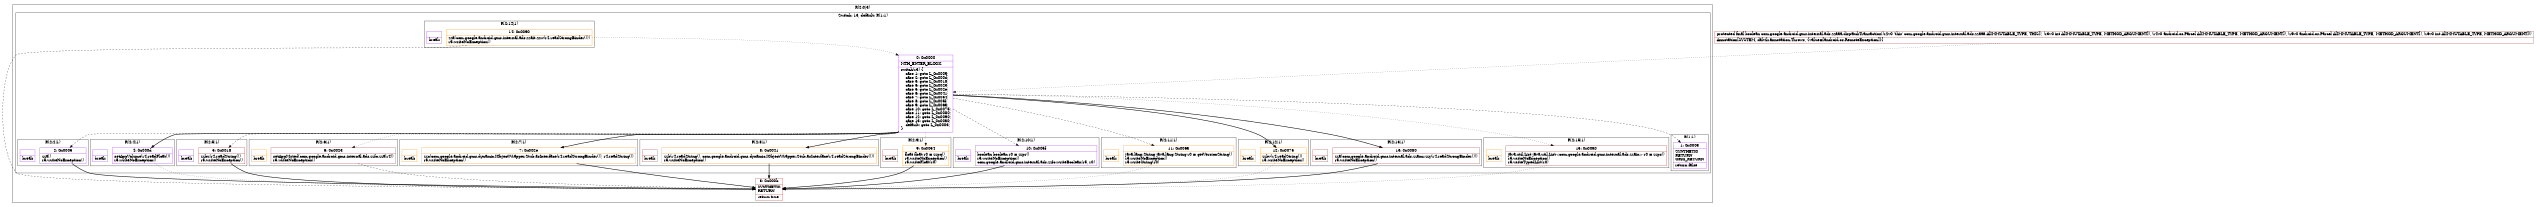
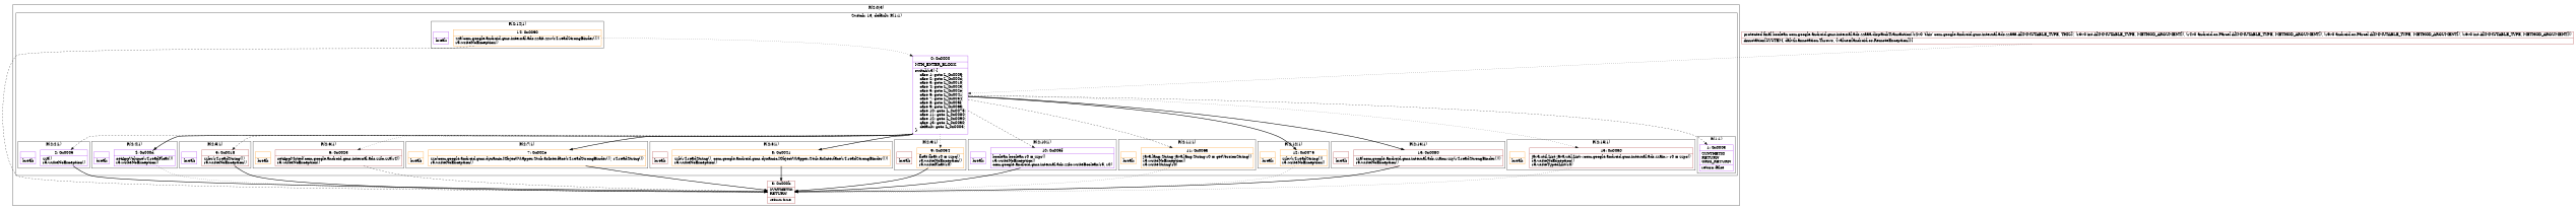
  digraph {
    node [color=darkorange shape=record]
    edge [style=bold]
    n1 [color=purple label="{2\:\ 0x0005|zza()\lr5.writeNoException()\l}"]
    n2 [color=purple label="{|break\l}"]
    n3 [color=purple label="{4\:\ 0x000d|setAppVolume(r4.readFloat())\lr5.writeNoException()\l}"]
    n4 [color=purple label="{|break\l}"]
    n5 [color=brown label="{5\:\ 0x0018|zzbu(r4.readString())\lr5.writeNoException()\l}"]
    n6 [color=purple label="{|break\l}"]
    n7 [color=brown label="{6\:\ 0x0023|setAppMuted(com.google.android.gms.internal.ads.zzfo.zza(r4))\lr5.writeNoException()\l}"]
    n8 [label="{|break\l}"]
    n9 [label="{7\:\ 0x002e|zzc(com.google.android.gms.dynamic.IObjectWrapper.Stub.asInterface(r4.readStrongBinder()), r4.readString())\lr5.writeNoException()\l}"]
    n10 [label="{|break\l}"]
    n11 [label="{8\:\ 0x0041|zzb(r4.readString(), com.google.android.gms.dynamic.IObjectWrapper.Stub.asInterface(r4.readStrongBinder()))\lr5.writeNoException()\l}"]
    n12 [color=brown label="{|break\l}"]
    n13 [label="{9\:\ 0x0054|float float r0 = zzpq()\lr3.writeNoException()\lr5.writeFloat(r0)\l}"]
    n14 [color=brown label="{|break\l}"]
    n15 [color=purple label="{10\:\ 0x005f|boolean boolean r0 = zzpr()\lr5.writeNoException()\lcom.google.android.gms.internal.ads.zzfo.writeBoolean(r5, r0)\l}"]
    n16 [color=purple label="{|break\l}"]
    n17 [label="{11\:\ 0x006a|java.lang.String java.lang.String r0 = getVersionString()\lr5.writeNoException()\lr5.writeString(r0)\l}"]
    n18 [label="{|break\l}"]
    n19 [label="{12\:\ 0x0075|zzbv(r4.readString())\lr5.writeNoException()\l}"]
    n20 [label="{|break\l}"]
    n21 [color=brown label="{13\:\ 0x0080|zza(com.google.android.gms.internal.ads.zzamr.zzy(r4.readStrongBinder()))\lr5.writeNoException()\l}"]
    n22 [color=brown label="{|break\l}"]
    n23 [label="{14\:\ 0x0090|zza(com.google.android.gms.internal.ads.zzait.zzw(r4.readStrongBinder()))\lr5.writeNoException()\l}"]
    n24 [color=purple label="{|break\l}"]
    n25 [color=brown label="{15\:\ 0x00a0|java.util.List java.util.List\<com.google.android.gms.internal.ads.zzain\> r0 = zzps()\lr5.writeNoException()\lr5.writeTypedList(r0)\l}"]
    n26 [label="{|break\l}"]
    n27 [color=purple label="{1\:\ 0x0003|SYNTHETIC\lRETURN\lORIG_RETURN\l|return false\l}"]
-   n28 [color=purple label="{0\:\ 0x0000|MTH_ENTER_BLOCK\l|switch(r3) \{\l    case 1: goto L_0x0005;\l    case 2: goto L_0x000d;\l    case 3: goto L_0x0018;\l    case 6: goto L_0x0023;\l    case 5: goto L_0x002e;\l    case 6: goto L_0x0041;\l    case 7: goto L_0x0054;\l    case 8: goto L_0x005f;\l    case 9: goto L_0x006a;\l    case 10: goto L_0x0075;\l    case 11: goto L_0x0080;\l    case 12: goto L_0x0090;\l    case 13: goto L_0x00a0;\l    default: goto L_0x0003;\l\}\l}"]
+   n28 [color=purple label="{0\:\ 0x0000|MTH_ENTER_BLOCK\l|switch(r3) \{\l    case 1: goto L_0x0005;\l    case 2: goto L_0x000d;\l    case 3: goto L_0x0018;\l    case 4: goto L_0x0023;\l    case 5: goto L_0x002e;\l    case 6: goto L_0x0041;\l    case 7: goto L_0x0054;\l    case 8: goto L_0x005f;\l    case 9: goto L_0x006a;\l    case 10: goto L_0x0075;\l    case 11: goto L_0x0080;\l    case 12: goto L_0x0090;\l    case 13: goto L_0x00a0;\l    default: goto L_0x0003;\l\}\l}"]
    n29 [color=brown label="{3\:\ 0x000b|SYNTHETIC\lRETURN\l|return true\l}"]
    n30 [color=brown label="{protected final boolean com.google.android.gms.internal.ads.zzaaa.dispatchTransaction((r2v0 'this' com.google.android.gms.internal.ads.zzaaa A[IMMUTABLE_TYPE, THIS]), (r3v0 int A[IMMUTABLE_TYPE, METHOD_ARGUMENT]), (r4v0 android.os.Parcel A[IMMUTABLE_TYPE, METHOD_ARGUMENT]), (r5v0 android.os.Parcel A[IMMUTABLE_TYPE, METHOD_ARGUMENT]), (r6v0 int A[IMMUTABLE_TYPE, METHOD_ARGUMENT]))  | Annotation[SYSTEM, dalvik.annotation.Throws, \{value=[android.os.RemoteException]\}]\l}"]
    subgraph cluster_1 {
      label="R(2:0|3)"
      n29
      subgraph cluster_2 {
        label="Switch: 13, default: R(1:1)"
        n28
        subgraph cluster_3 {
          label="R(2:2|1)"
          n1
          n2
        }
        subgraph cluster_4 {
          label="R(2:4|1)"
          n3
          n4
        }
        subgraph cluster_5 {
          label="R(2:5|1)"
          n5
          n6
        }
        subgraph cluster_6 {
          label="R(2:6|1)"
          n7
          n8
        }
        subgraph cluster_7 {
          label="R(2:7|1)"
          n9
          n10
        }
        subgraph cluster_8 {
          label="R(2:8|1)"
          n11
          n12
        }
        subgraph cluster_9 {
          label="R(2:9|1)"
          n13
          n14
        }
        subgraph cluster_10 {
          label="R(2:10|1)"
          n15
          n16
        }
        subgraph cluster_11 {
          label="R(2:11|1)"
          n17
          n18
        }
        subgraph cluster_12 {
          label="R(2:12|1)"
          n19
          n20
        }
        subgraph cluster_13 {
          label="R(2:13|1)"
          n21
          n22
        }
        subgraph cluster_14 {
          label="R(2:14|1)"
          n23
          n24
        }
        subgraph cluster_15 {
          label="R(2:15|1)"
          n25
          n26
        }
        subgraph cluster_16 {
          label="R(1:1)"
          n27
        }
      }
    }
    n1 -> n29
    n3 -> n29 [style=dotted]
    n5 -> n29
    n7 -> n29 [style=dashed]
    n9 -> n29
    n11 -> n29
    n13 -> n29
    n15 -> n29
    n17 -> n29 [style=dotted]
    n19 -> n29 [style=dotted]
    n21 -> n29
    n23 -> n28 [style=dotted]
    n23 -> n29 [style=dashed]
    n25 -> n29 [style=dotted]
    n28 -> n1 [style=dashed]
    n28 -> n3
    n28 -> n5 [style=dashed]
    n28 -> n7 [style=dotted]
    n28 -> n9
    n28 -> n11
    n28 -> n13 [style=dotted]
    n28 -> n15 [style=dashed]
    n28 -> n17 [style=dashed]
    n28 -> n19
    n28 -> n21
    n28 -> n25 [style=dotted]
    n28 -> n27 [style=dashed]
    n30 -> n28 [style=dotted]
  }
